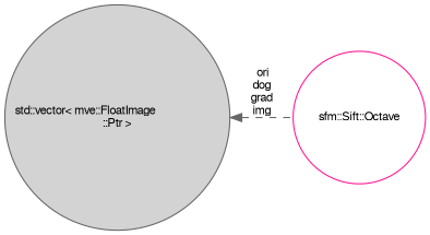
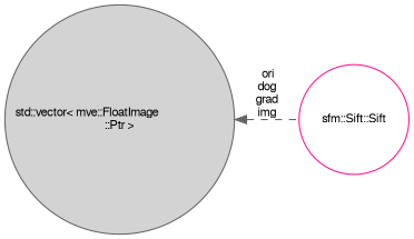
  digraph {
    rankdir=LR
    node [fontname=FreeSans fontsize=10 shape=circle style=filled]
-   n1 [color=deeppink fillcolor=white fontcolor=black height=0.2 label="sfm::Sift::Octave" width=0.4]
+   n1 [color=deeppink fillcolor=white fontcolor=black height=0.2 label="sfm::Sift::Sift" width=0.4]
    n2 [color=gray40 fillcolor=lightgrey height=0.2 label="std::vector\< mve::FloatImage\l::Ptr \>" width=0.4]
    n2 -> n1 [color=gray40 dir=back fontname=FreeSans fontsize=10 label=" ori\ndog\ngrad\nimg" labelfontname=FreeSans labelfontsize=10 style=dashed]
  }
